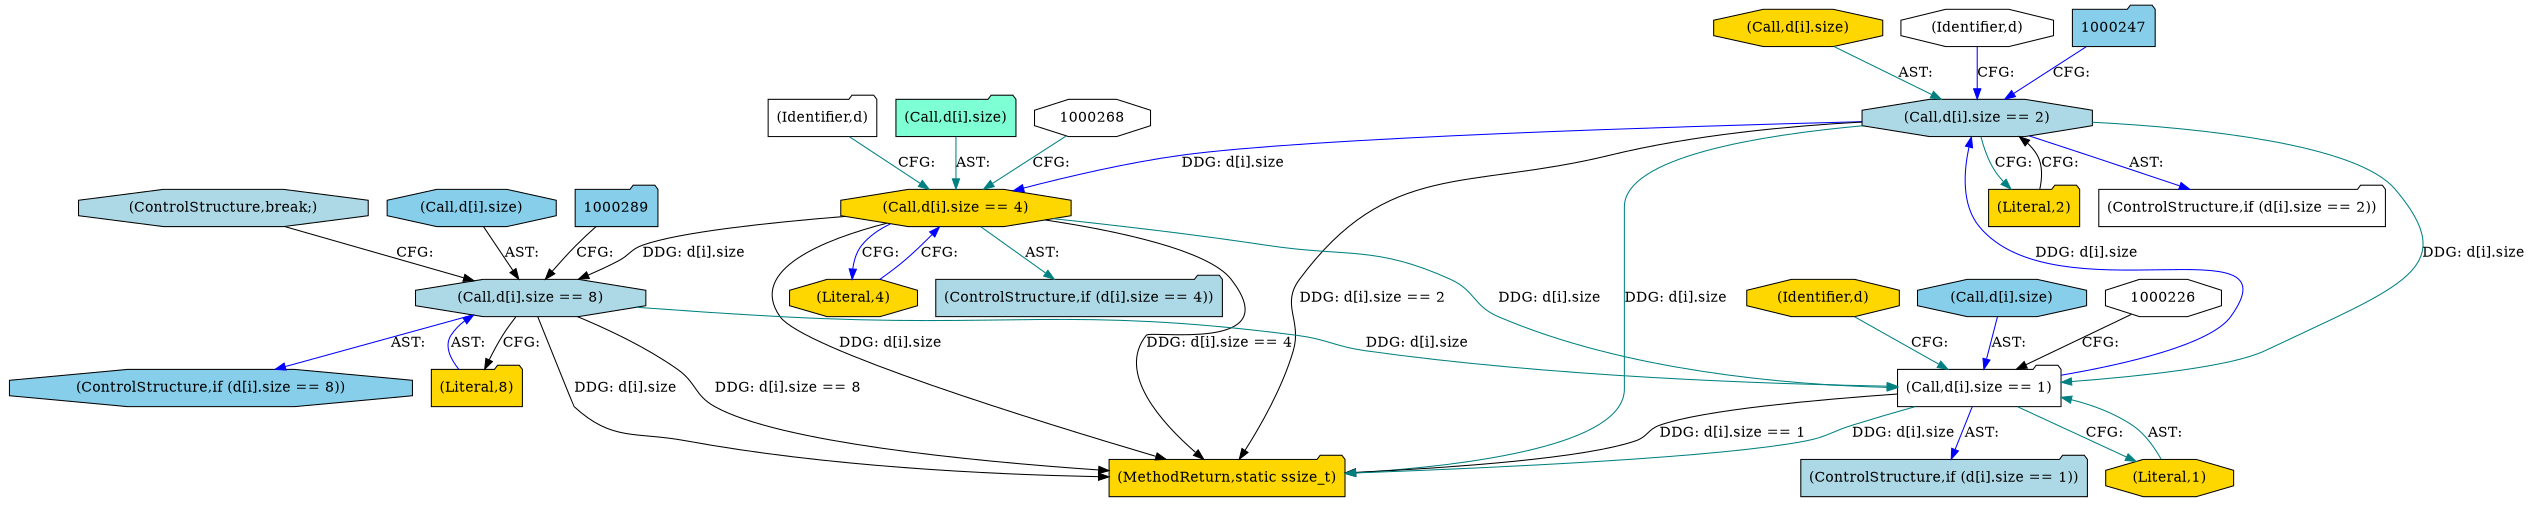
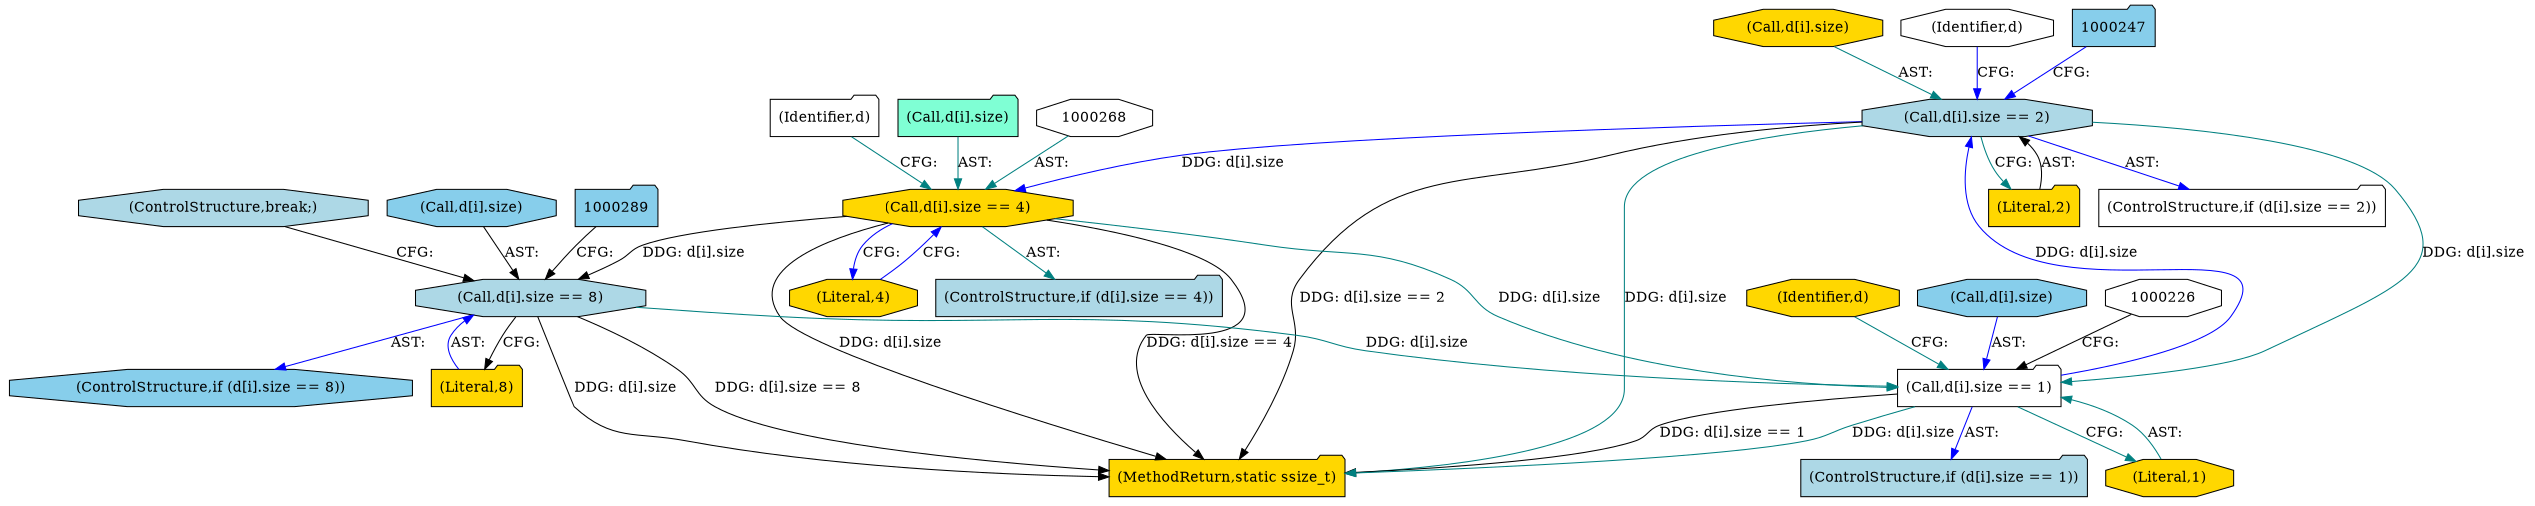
  digraph {
    node [fillcolor=gold shape=octagon style=filled]
    edge [color=teal]
    n1 [fillcolor=lightblue label="(Call,d[i].size == 2)"]
    n2 [fillcolor=white label="(Call,d[i].size == 1)" shape=folder]
    n3 [label="(Call,d[i].size == 4)"]
    n4 [label="(Literal,2)" shape=folder]
    n5 [fillcolor=white label="(ControlStructure,if (d[i].size == 2))" shape=folder]
    n6 [label="(MethodReturn,static ssize_t)" shape=folder]
    n7 [label="(Literal,1)"]
    n8 [fillcolor=lightblue label="(ControlStructure,if (d[i].size == 1))" shape=folder]
    n9 [fillcolor=lightblue label="(Call,d[i].size == 8)"]
    n10 [label="(Literal,4)"]
    n11 [fillcolor=lightblue label="(ControlStructure,if (d[i].size == 4))" shape=folder]
    n12 [label="(Literal,8)" shape=folder]
    n13 [fillcolor=skyblue label="(ControlStructure,if (d[i].size == 8))"]
    n14 [fillcolor=lightblue label="(ControlStructure,break;)"]
    n15 [label="(Identifier,d)"]
    n16 [fillcolor=white label="(Identifier,d)" shape=folder]
    n17 [label="(Call,d[i].size)"]
    n18 [fillcolor=aquamarine label="(Call,d[i].size)" shape=folder]
    n19 [fillcolor=skyblue label="(Call,d[i].size)"]
    n20 [fillcolor=skyblue label="(Call,d[i].size)"]
    n21 [fillcolor=white label="(Identifier,d)"]
    1000247 [fillcolor=skyblue shape=folder]
    1000226 [fillcolor=white]
    1000268 [fillcolor=white]
    1000289 [fillcolor=skyblue shape=folder]
    n1 -> n2 [label="DDG: d[i].size"]
    n1 -> n3 [color=blue label="DDG: d[i].size"]
    n1 -> n4 [label="CFG: "]
    n1 -> n5 [color=blue label="AST: "]
    n1 -> n6 [color=black label="DDG: d[i].size == 2"]
    n1 -> n6 [label="DDG: d[i].size"]
    n2 -> n1 [color=blue label="DDG: d[i].size"]
    n2 -> n6 [color=black label="DDG: d[i].size == 1"]
    n2 -> n6 [label="DDG: d[i].size"]
    n2 -> n7 [label="CFG: "]
    n2 -> n8 [color=blue label="AST: "]
    n3 -> n2 [label="DDG: d[i].size"]
    n3 -> n6 [color=black label="DDG: d[i].size == 4"]
    n3 -> n6 [color=black label="DDG: d[i].size"]
    n3 -> n9 [color=black label="DDG: d[i].size"]
    n3 -> n10 [color=blue label="CFG: "]
    n3 -> n11 [label="AST: "]
-   n4 -> n1 [color=black label="CFG: "]
+   n4 -> n1 [color=black label="AST: "]
    n7 -> n2 [label="AST: "]
    n9 -> n2 [label="DDG: d[i].size"]
    n9 -> n6 [color=black label="DDG: d[i].size"]
    n9 -> n6 [color=black label="DDG: d[i].size == 8"]
    n9 -> n12 [color=black label="CFG: "]
    n9 -> n13 [color=blue label="AST: "]
    n10 -> n3 [color=blue label="CFG: "]
    n12 -> n9 [color=blue label="AST: "]
    n14 -> n9 [color=black label="CFG: "]
    n15 -> n2 [label="CFG: "]
    n16 -> n3 [label="CFG: "]
    n17 -> n1 [label="AST: "]
    n18 -> n3 [label="AST: "]
    n19 -> n2 [color=blue label="AST: "]
    n20 -> n9 [color=black label="AST: "]
    n21 -> n1 [color=blue label="CFG: "]
    1000247 -> n1 [color=blue label="CFG: "]
    1000226 -> n2 [color=black label="CFG: "]
-   1000268 -> n3 [label="CFG: "]
+   1000268 -> n3 [label="AST: "]
    1000289 -> n9 [color=black label="CFG: "]
  }
